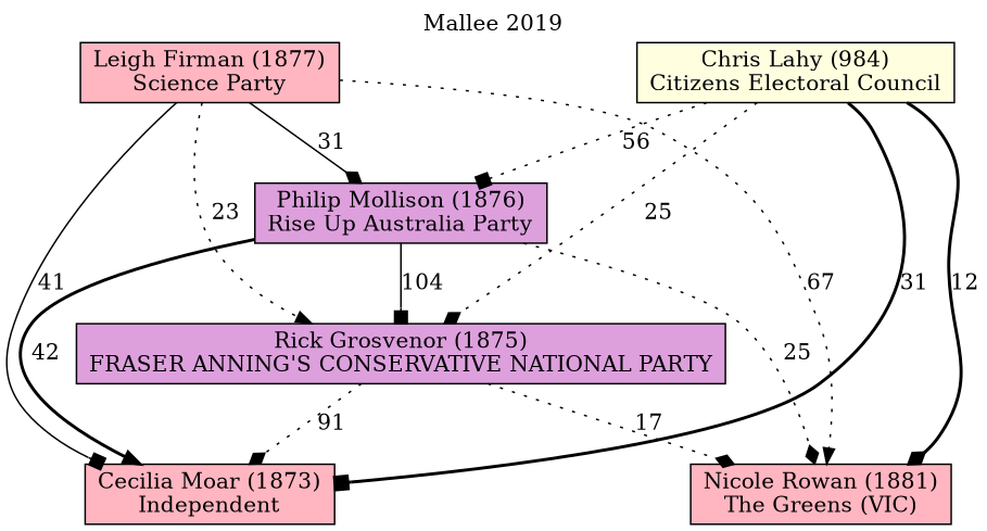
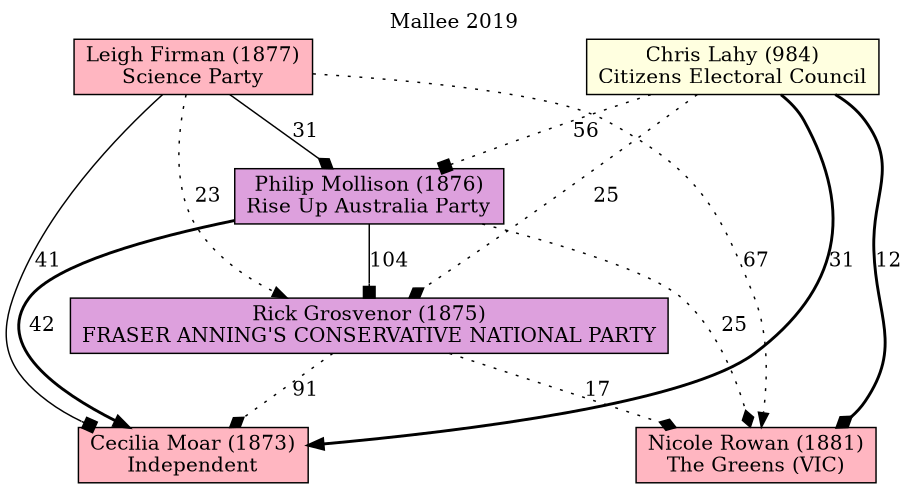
  digraph {
    label="Mallee 2019"
    labelloc=t
    mclimit=10
    node [fillcolor=lightpink shape=box style=filled]
    edge [arrowhead=diamond style=dotted]
    n1 [label="Cecilia Moar (1873)\nIndependent"]
    n2 [label="Nicole Rowan (1881)\nThe Greens (VIC)"]
    n3 [fillcolor=lightyellow label="Chris Lahy (984)\nCitizens Electoral Council"]
    n4 [fillcolor=plum label="Philip Mollison (1876)\nRise Up Australia Party"]
    n5 [fillcolor=plum label="Rick Grosvenor (1875)\nFRASER ANNING'S CONSERVATIVE NATIONAL PARTY"]
    n6 [label="Leigh Firman (1877)\nScience Party"]
-   n3 -> n1 [arrowhead=box label=31 style=bold]
+   n3 -> n1 [arrowhead=normal label=31 style=bold]
    n3 -> n2 [label=12 style=bold]
    n3 -> n4 [arrowhead=box label=56]
    n3 -> n5 [label=25]
    n4 -> n1 [arrowhead=normal label=42 style=bold]
    n4 -> n2 [label=25]
    n4 -> n5 [arrowhead=box label=104 style=solid]
    n5 -> n1 [label=91]
    n5 -> n2 [label=17]
    n6 -> n1 [arrowhead=box label=41 style=solid]
    n6 -> n2 [arrowhead=normal label=67]
    n6 -> n4 [label=31 style=solid]
    n6 -> n5 [arrowhead=normal label=23]
  }
